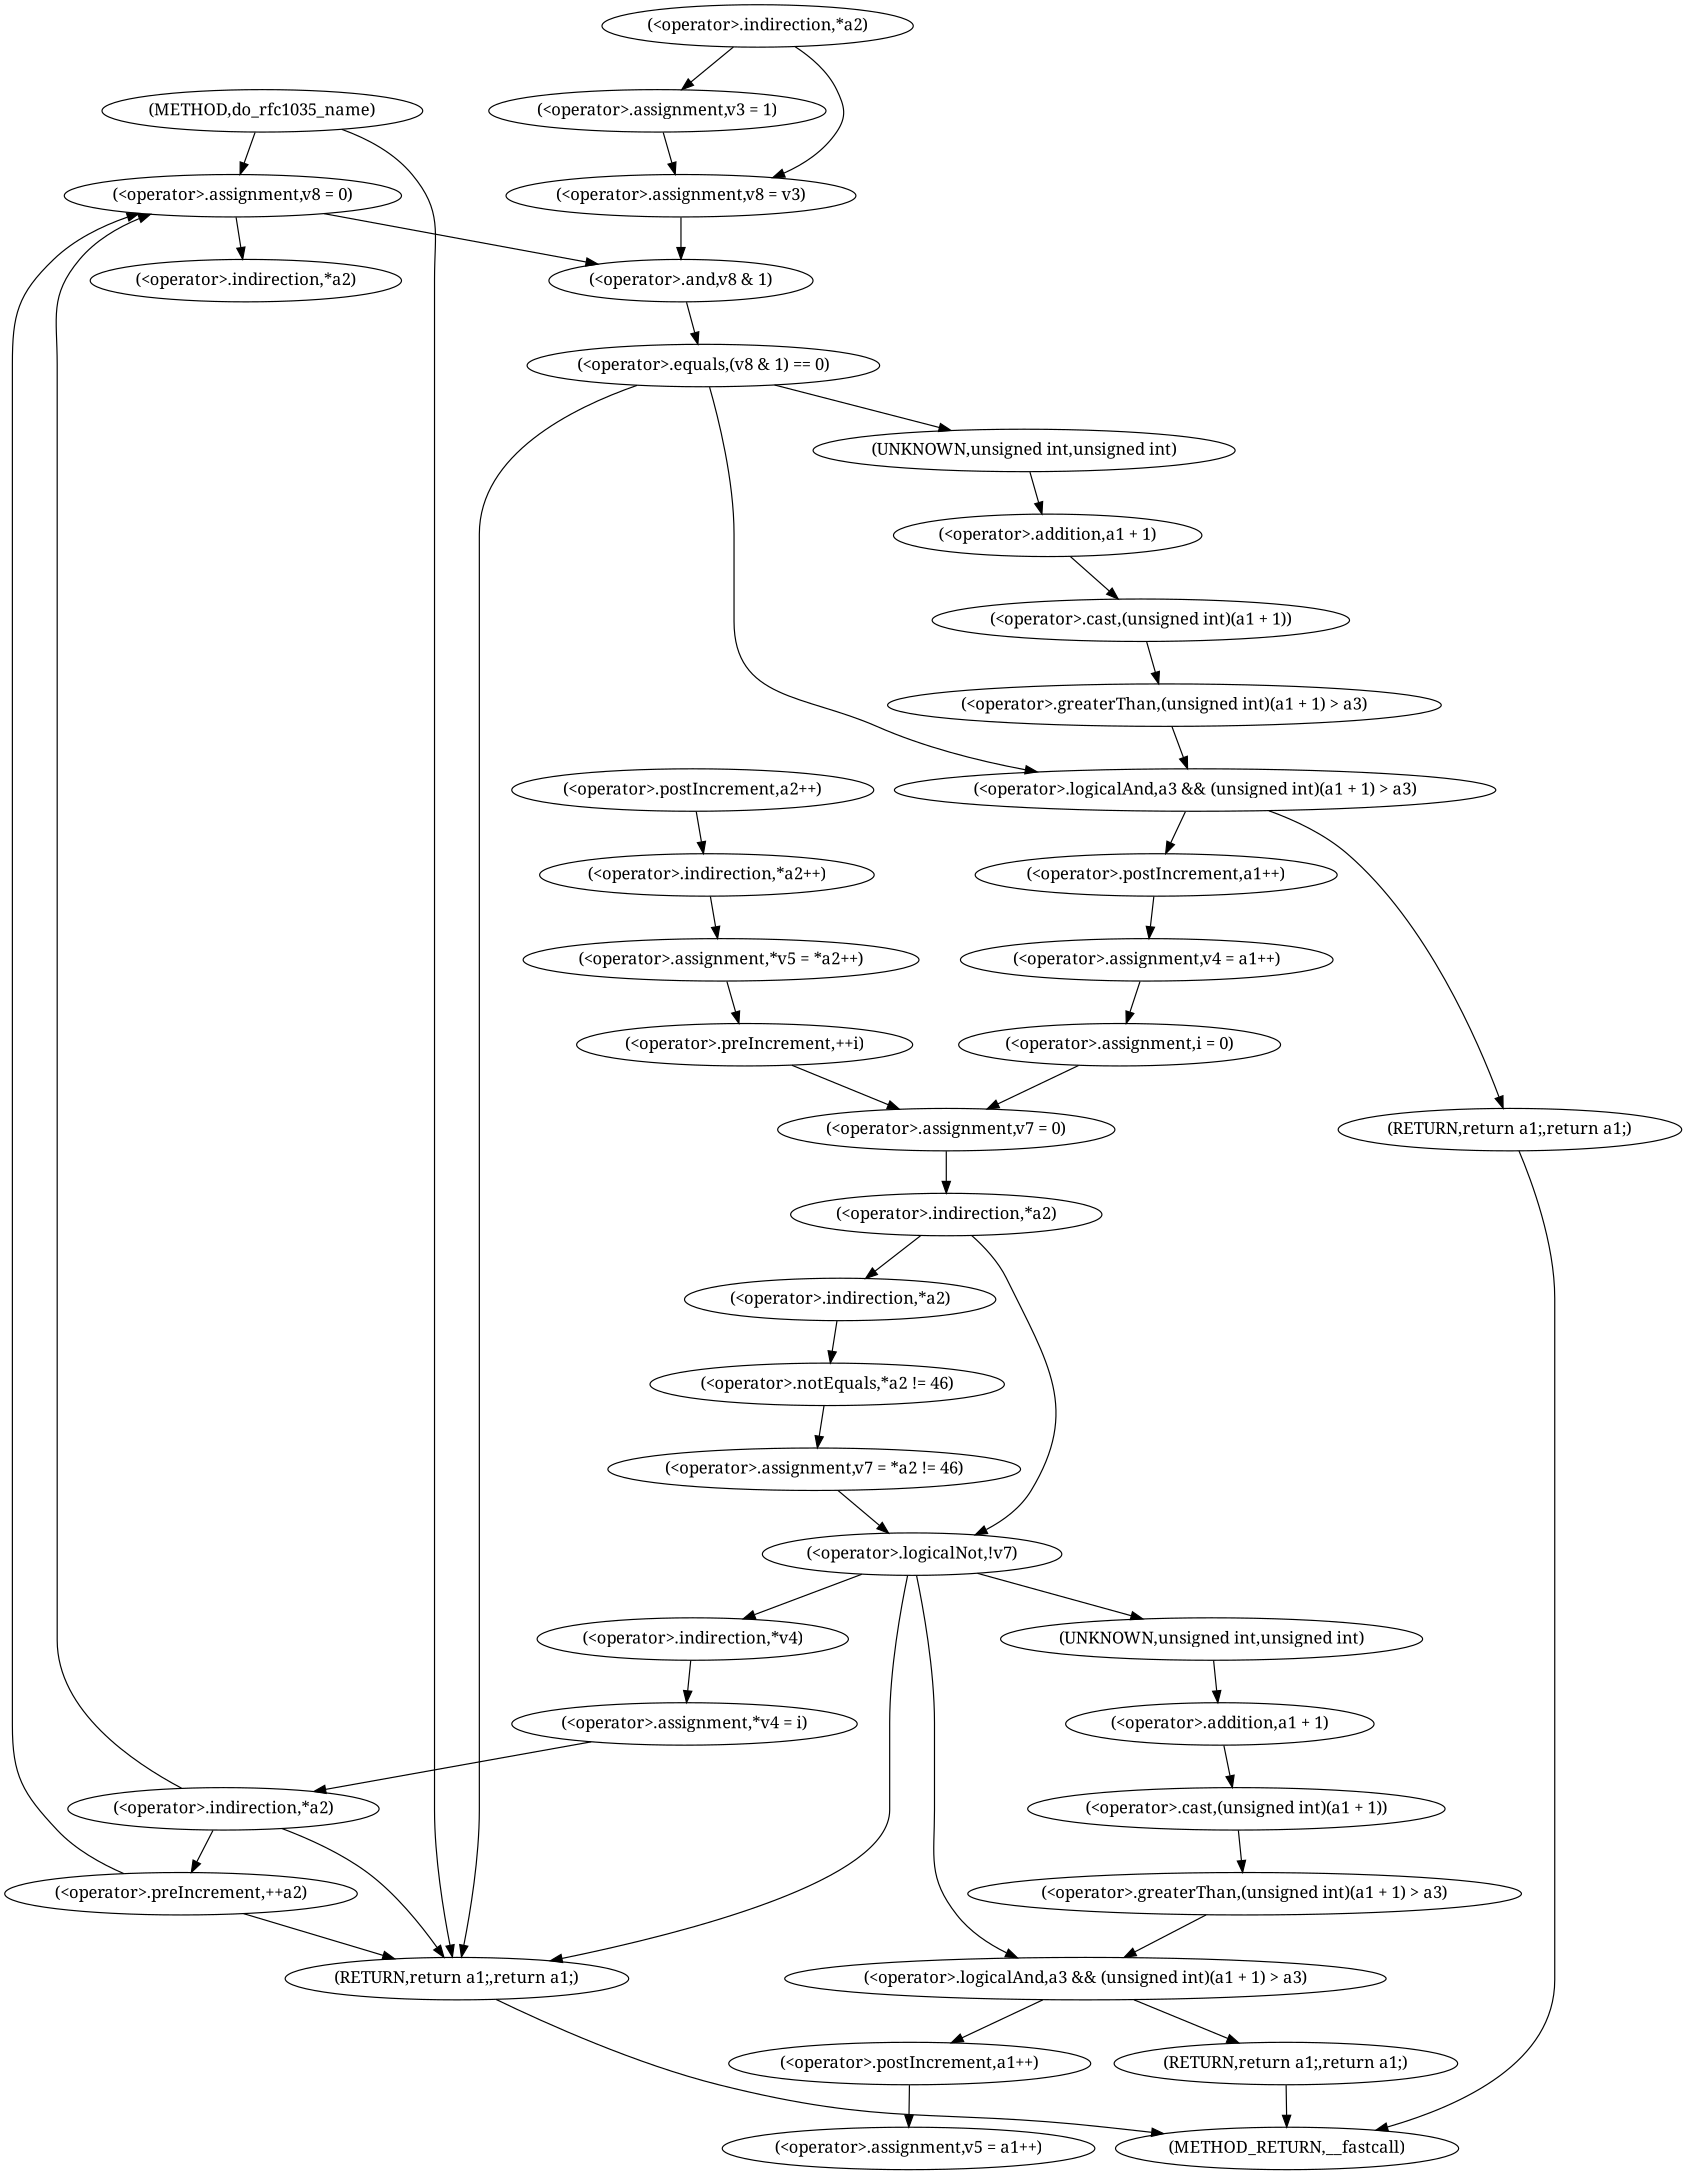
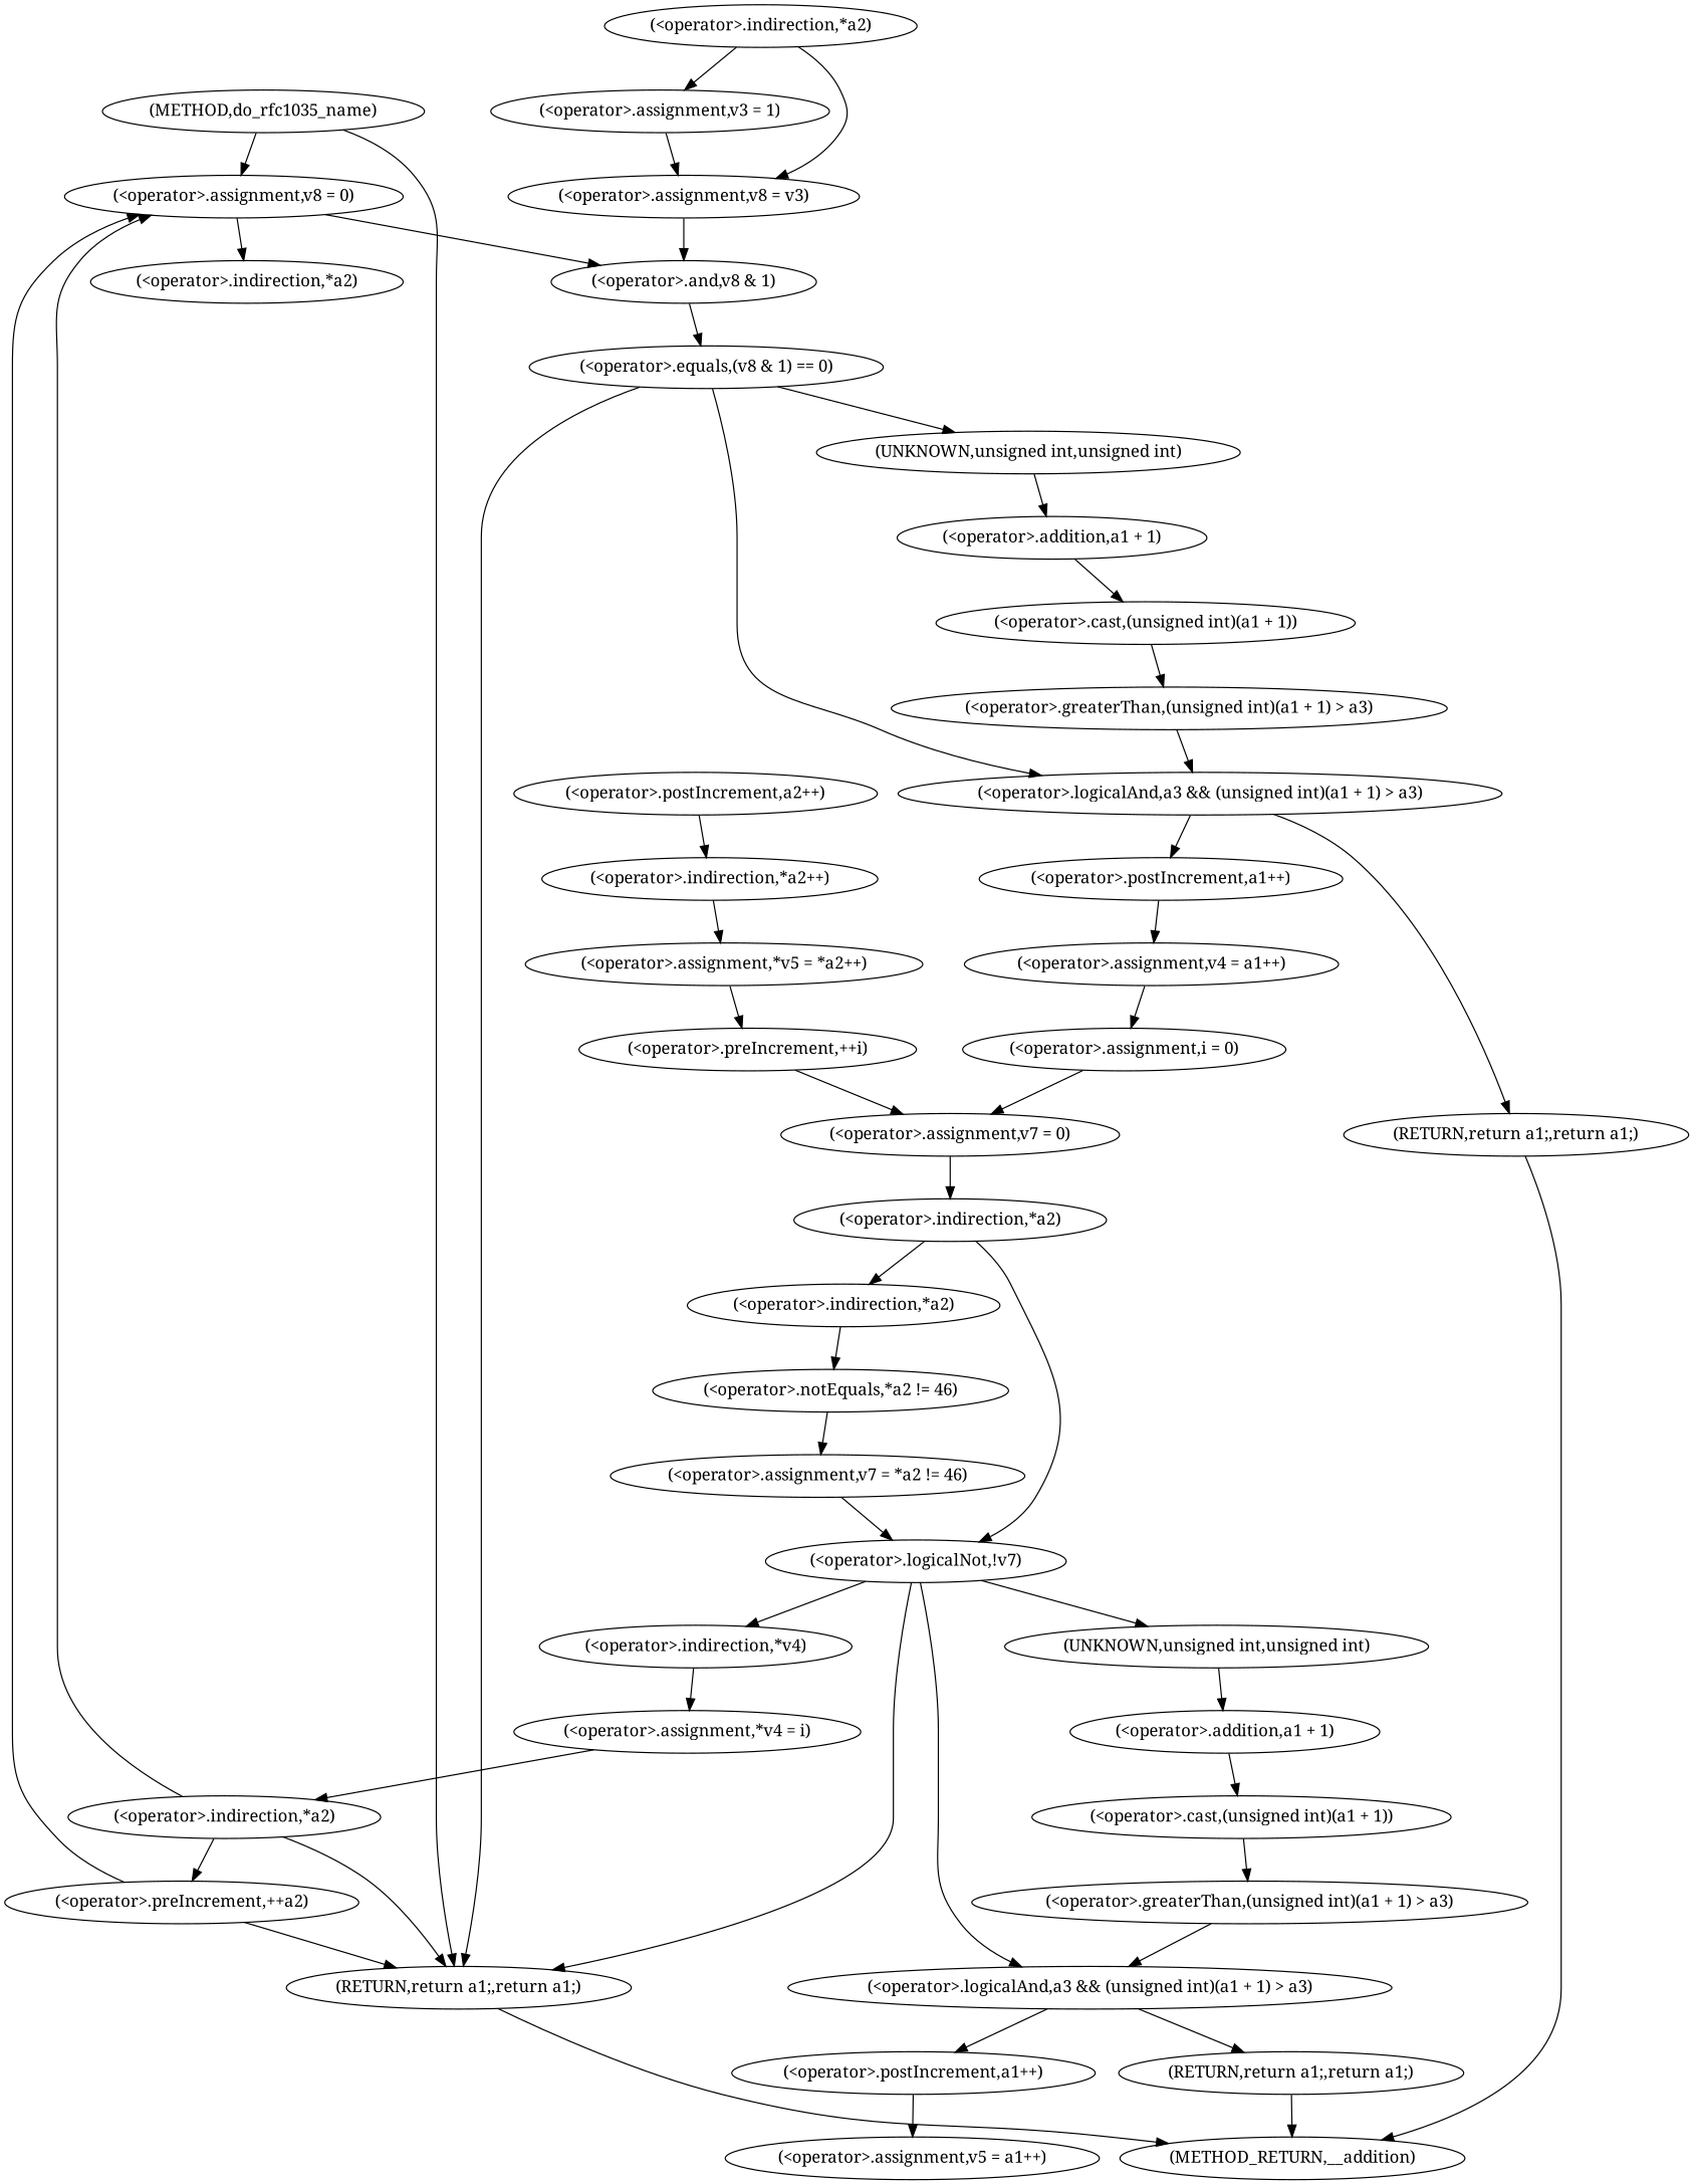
  digraph {
    fontname="Noto Serif"
    node [fontname="Noto Serif"]
    edge [fontname="Noto Serif"]
    n1 [label="(<operator>.assignment,v8 = 0)"]
    n2 [label="(<operator>.indirection,*a2)"]
    n3 [label="(<operator>.and,v8 & 1)"]
    n4 [label="(<operator>.equals,(v8 & 1) == 0)"]
    n5 [label="(<operator>.indirection,*a2)"]
    n6 [label="(<operator>.assignment,v3 = 1)"]
    n7 [label="(<operator>.assignment,v8 = v3)"]
    n8 [label="(<operator>.logicalAnd,a3 && (unsigned int)(a1 + 1) > a3)"]
    n9 [label="(UNKNOWN,unsigned int,unsigned int)"]
    n10 [label="(RETURN,return a1;,return a1;)"]
    n11 [label="(RETURN,return a1;,return a1;)"]
    n12 [label="(<operator>.postIncrement,a1++)"]
    n13 [label="(<operator>.addition,a1 + 1)"]
-   n14 [label="(METHOD_RETURN,__fastcall)"]
+   n14 [label="(METHOD_RETURN,__addition)"]
    n15 [label="(<operator>.assignment,v4 = a1++)"]
    n16 [label="(<operator>.greaterThan,(unsigned int)(a1 + 1) > a3)"]
    n17 [label="(<operator>.cast,(unsigned int)(a1 + 1))"]
    n18 [label="(<operator>.assignment,i = 0)"]
    n19 [label="(<operator>.assignment,v7 = 0)"]
    n20 [label="(<operator>.indirection,*a2)"]
    n21 [label="(<operator>.preIncrement,++i)"]
    n22 [label="(<operator>.indirection,*a2)"]
    n23 [label="(<operator>.logicalNot,!v7)"]
    n24 [label="(<operator>.notEquals,*a2 != 46)"]
    n25 [label="(<operator>.logicalAnd,a3 && (unsigned int)(a1 + 1) > a3)"]
    n26 [label="(UNKNOWN,unsigned int,unsigned int)"]
    n27 [label="(<operator>.indirection,*v4)"]
    n28 [label="(<operator>.assignment,v7 = *a2 != 46)"]
    n29 [label="(RETURN,return a1;,return a1;)"]
    n30 [label="(<operator>.postIncrement,a1++)"]
    n31 [label="(<operator>.addition,a1 + 1)"]
    n32 [label="(<operator>.assignment,*v4 = i)"]
    n33 [label="(<operator>.assignment,v5 = a1++)"]
    n34 [label="(<operator>.greaterThan,(unsigned int)(a1 + 1) > a3)"]
    n35 [label="(<operator>.cast,(unsigned int)(a1 + 1))"]
    n36 [label="(<operator>.assignment,*v5 = *a2++)"]
    n37 [label="(<operator>.postIncrement,a2++)"]
    n38 [label="(<operator>.indirection,*a2++)"]
    n39 [label="(<operator>.indirection,*a2)"]
    n40 [label="(<operator>.preIncrement,++a2)"]
    n41 [label="(METHOD,do_rfc1035_name)"]
    n1 -> n2
    n1 -> n3
    n3 -> n4
    n4 -> n8
    n4 -> n9
    n4 -> n10
    n5 -> n6
    n5 -> n7
    n6 -> n7
    n7 -> n3
    n8 -> n11
    n8 -> n12
    n9 -> n13
    n10 -> n14
    n11 -> n14
    n12 -> n15
    n13 -> n17
    n15 -> n18
    n16 -> n8
    n17 -> n16
    n18 -> n19
    n19 -> n20
    n20 -> n22
    n20 -> n23
    n21 -> n19
    n22 -> n24
    n23 -> n10
    n23 -> n25
    n23 -> n26
    n23 -> n27
    n24 -> n28
    n25 -> n29
    n25 -> n30
    n26 -> n31
    n27 -> n32
    n28 -> n23
    n29 -> n14
    n30 -> n33
    n31 -> n35
    n32 -> n39
    n34 -> n25
    n35 -> n34
    n36 -> n21
    n37 -> n38
    n38 -> n36
    n39 -> n1
    n39 -> n10
    n39 -> n40
    n40 -> n1
    n40 -> n10
    n41 -> n1
    n41 -> n10
  }
